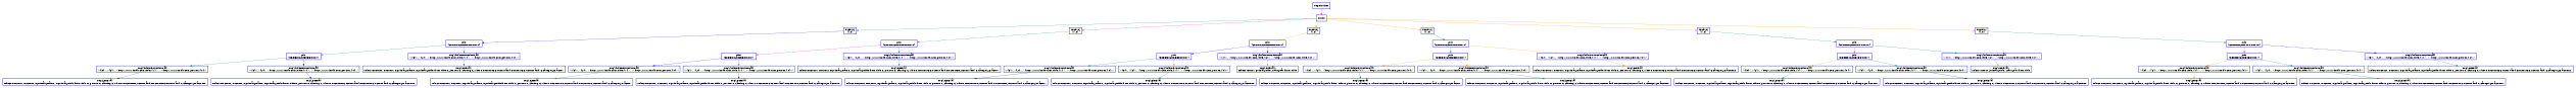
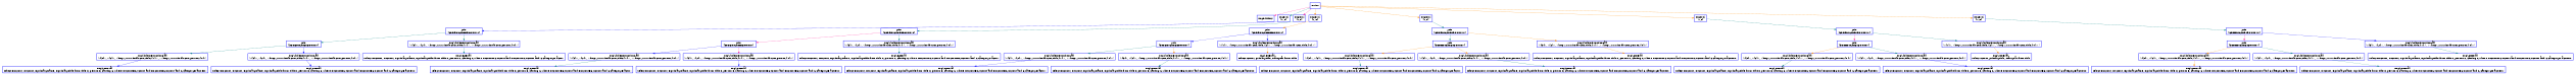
  digraph {
    node [color=blue fontcolor=black shape=rectangle style=bold]
    edge [color=teal]
    n1 [label=LogDistinct]
    n2 [label=Union]
    n3 [label="LogProj\n[1,8]"]
    n4 [label="LogProj\n[1,8]"]
    n5 [label="LogProj\n[1,8]"]
    n6 [label="LogProj\n[1,8]"]
    n7 [label="LogProj\n[1,8]"]
    n8 [label="LogProj\n[1,8]"]
    n9 [label="Join\n [6PREDICATE_EQUAL10] "]
    n10 [label="Join\n [3PREDICATE_EQUAL7] "]
    n11 [label="LogSkolemFunctionCall\n(\"{3}\", \"{2}\", <http://www.imdb.com/title/{1}>, \"<http://www.imdb.com/person/{0}\")"]
    n12 [label="LogSkolemFunctionCall\n(\"{3}\", \"{2}\", <http://www.imdb.com/title/{1}>, \"<http://www.imdb.com/person/{0}\")"]
    n13 [label="LogSkolemFunctionCall\n(\"{3}\", \"{2}\", <http://www.imdb.com/title/{1}>, \"<http://www.imdb.com/person/{0}\")"]
    n14 [label="LogSQLEval \nselect P.nconst, T.tconst, P.primaryName, T.primaryTitle from title T, person P, casting C where T.tconst=C.tconst and P.nconst=C.nconst and C.category='actress'"]
    n15 [label="LogSQLEval \nselect P.nconst, T.tconst, P.primaryName, T.primaryTitle from title T, person P, casting C where T.tconst=C.tconst and P.nconst=C.nconst and C.category='actress'"]
    n16 [label="LogSQLEval \nselect P.nconst, T.tconst, P.primaryName, T.primaryTitle from title T, person P, casting C where T.tconst=C.tconst and P.nconst=C.nconst and C.category='actor'"]
    n17 [label="Join\n [6PREDICATE_EQUAL10] "]
    n18 [label="Join\n [3PREDICATE_EQUAL7] "]
    n19 [label="LogSkolemFunctionCall\n(\"{3}\", \"{2}\", <http://www.imdb.com/title/{1}>, \"<http://www.imdb.com/person/{0}\")"]
    n20 [label="LogSkolemFunctionCall\n(\"{3}\", \"{2}\", <http://www.imdb.com/title/{1}>, \"<http://www.imdb.com/person/{0}\")"]
    n21 [label="LogSkolemFunctionCall\n(\"{3}\", \"{2}\", <http://www.imdb.com/title/{1}>, \"<http://www.imdb.com/person/{0}\")"]
    n22 [label="LogSQLEval \nselect P.nconst, T.tconst, P.primaryName, T.primaryTitle from title T, person P, casting C where T.tconst=C.tconst and P.nconst=C.nconst and C.category='actor'"]
    n23 [label="LogSQLEval \nselect P.nconst, T.tconst, P.primaryName, T.primaryTitle from title T, person P, casting C where T.tconst=C.tconst and P.nconst=C.nconst and C.category='actress'"]
    n24 [label="LogSQLEval \nselect P.nconst, T.tconst, P.primaryName, T.primaryTitle from title T, person P, casting C where T.tconst=C.tconst and P.nconst=C.nconst and C.category='actor'"]
    n25 [label="Join\n [6PREDICATE_EQUAL10] "]
    n26 [label="Join\n [3PREDICATE_EQUAL7] "]
    n27 [label="LogSkolemFunctionCall\n(\"{1}\", <http://www.imdb.com/title/{2}>, <http://www.imdb.com/title/{0}>)"]
    n28 [label="LogSkolemFunctionCall\n(\"{3}\", \"{2}\", <http://www.imdb.com/title/{1}>, \"<http://www.imdb.com/person/{0}\")"]
    n29 [label="LogSkolemFunctionCall\n(\"{3}\", \"{2}\", <http://www.imdb.com/title/{1}>, \"<http://www.imdb.com/person/{0}\")"]
    n30 [label="LogSQLEval \nselect P.nconst, T.tconst, P.primaryName, T.primaryTitle from title T, person P, casting C where T.tconst=C.tconst and P.nconst=C.nconst and C.category='actor'"]
    n31 [label="LogSQLEval \nselect P.nconst, T.tconst, P.primaryName, T.primaryTitle from title T, person P, casting C where T.tconst=C.tconst and P.nconst=C.nconst and C.category='actress'"]
    n32 [label="LogSQLEval \nselect tconst, primarytitle, startyear from title"]
    n33 [label="Join\n [6PREDICATE_EQUAL10] "]
    n34 [label="Join\n [3PREDICATE_EQUAL7] "]
    n35 [label="LogSkolemFunctionCall\n(\"{3}\", \"{2}\", <http://www.imdb.com/title/{1}>, \"<http://www.imdb.com/person/{0}\")"]
    n36 [label="LogSkolemFunctionCall\n(\"{3}\", \"{2}\", <http://www.imdb.com/title/{1}>, \"<http://www.imdb.com/person/{0}\")"]
    n37 [label="LogSkolemFunctionCall\n(\"{3}\", \"{2}\", <http://www.imdb.com/title/{1}>, \"<http://www.imdb.com/person/{0}\")"]
    n38 [label="LogSQLEval \nselect P.nconst, T.tconst, P.primaryName, T.primaryTitle from title T, person P, casting C where T.tconst=C.tconst and P.nconst=C.nconst and C.category='actor'"]
    n39 [label="LogSQLEval \nselect P.nconst, T.tconst, P.primaryName, T.primaryTitle from title T, person P, casting C where T.tconst=C.tconst and P.nconst=C.nconst and C.category='actress'"]
    n40 [label="LogSQLEval \nselect P.nconst, T.tconst, P.primaryName, T.primaryTitle from title T, person P, casting C where T.tconst=C.tconst and P.nconst=C.nconst and C.category='actress'"]
    n41 [label="Join\n [6PREDICATE_EQUAL10] "]
    n42 [label="Join\n [3PREDICATE_EQUAL7] "]
    n43 [label="LogSkolemFunctionCall\n(\"{1}\", <http://www.imdb.com/title/{2}>, <http://www.imdb.com/title/{0}>)"]
    n44 [label="LogSkolemFunctionCall\n(\"{3}\", \"{2}\", <http://www.imdb.com/title/{1}>, \"<http://www.imdb.com/person/{0}\")"]
    n45 [label="LogSkolemFunctionCall\n(\"{3}\", \"{2}\", <http://www.imdb.com/title/{1}>, \"<http://www.imdb.com/person/{0}\")"]
    n46 [label="LogSQLEval \nselect P.nconst, T.tconst, P.primaryName, T.primaryTitle from title T, person P, casting C where T.tconst=C.tconst and P.nconst=C.nconst and C.category='actress'"]
    n47 [label="LogSQLEval \nselect P.nconst, T.tconst, P.primaryName, T.primaryTitle from title T, person P, casting C where T.tconst=C.tconst and P.nconst=C.nconst and C.category='actress'"]
    n48 [label="LogSQLEval \nselect tconst, primarytitle, startyear from title"]
    n49 [label="Join\n [6PREDICATE_EQUAL10] "]
    n50 [label="Join\n [3PREDICATE_EQUAL7] "]
    n51 [label="LogSkolemFunctionCall\n(\"{3}\", \"{2}\", <http://www.imdb.com/title/{1}>, \"<http://www.imdb.com/person/{0}\")"]
    n52 [label="LogSkolemFunctionCall\n(\"{3}\", \"{2}\", <http://www.imdb.com/title/{1}>, \"<http://www.imdb.com/person/{0}\")"]
    n53 [label="LogSkolemFunctionCall\n(\"{3}\", \"{2}\", <http://www.imdb.com/title/{1}>, \"<http://www.imdb.com/person/{0}\")"]
    n54 [label="LogSQLEval \nselect P.nconst, T.tconst, P.primaryName, T.primaryTitle from title T, person P, casting C where T.tconst=C.tconst and P.nconst=C.nconst and C.category='actress'"]
    n55 [label="LogSQLEval \nselect P.nconst, T.tconst, P.primaryName, T.primaryTitle from title T, person P, casting C where T.tconst=C.tconst and P.nconst=C.nconst and C.category='actress'"]
    n56 [label="LogSQLEval \nselect P.nconst, T.tconst, P.primaryName, T.primaryTitle from title T, person P, casting C where T.tconst=C.tconst and P.nconst=C.nconst and C.category='actress'"]
-   n1 -> n2 [color=deeppink]
+   n2 -> n1 [color=deeppink]
    n2 -> n3
    n2 -> n4 [color=deeppink]
    n2 -> n5 [color=darkorange]
    n2 -> n6 [color=darkorange]
    n2 -> n7 [color=darkorange]
    n2 -> n8 [color=darkorange]
    n3 -> n9 [color=blue]
    n4 -> n17
    n5 -> n25 [color=darkorange]
    n6 -> n33
    n7 -> n41
    n8 -> n49
    n9 -> n10
    n9 -> n11
    n10 -> n12
    n10 -> n13 [color=blue]
    n11 -> n16
    n12 -> n14 [color=blue]
    n13 -> n15 [color=blue]
    n17 -> n18 [color=deeppink]
    n17 -> n19
    n18 -> n20 [color=blue]
    n18 -> n21 [color=deeppink]
    n19 -> n24
    n20 -> n22
    n21 -> n23 [color=blue]
    n25 -> n26 [color=blue]
    n25 -> n27 [color=blue]
    n26 -> n28
    n26 -> n29 [color=darkorange]
    n27 -> n32 [color=darkorange]
    n28 -> n30 [color=blue]
    n29 -> n31
    n33 -> n34
    n33 -> n35 [color=darkorange]
    n34 -> n36 [color=darkorange]
    n34 -> n37 [color=darkorange]
    n35 -> n40 [color=darkorange]
    n36 -> n38
    n37 -> n39
    n41 -> n42 [color=deeppink]
    n41 -> n43
    n42 -> n44 [color=darkorange]
    n42 -> n45
    n43 -> n48 [color=darkorange]
    n44 -> n46
    n45 -> n47 [color=blue]
    n49 -> n50 [color=deeppink]
    n49 -> n51 [color=blue]
    n50 -> n52 [color=darkorange]
    n50 -> n53
    n51 -> n56
    n52 -> n54 [color=darkorange]
    n53 -> n55
  }
